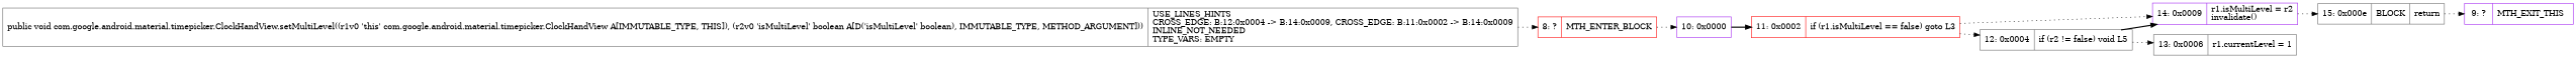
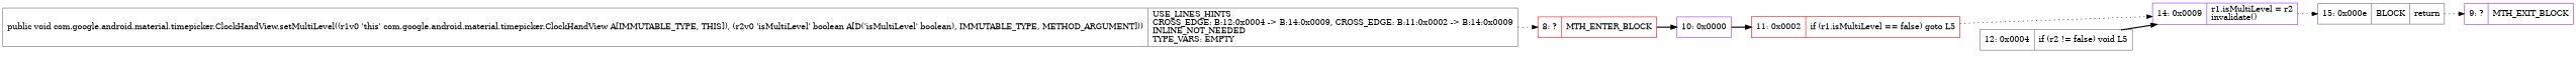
  digraph {
    rankdir=LR
    node [color=gray40 shape=record]
    edge [style=dotted]
    n1 [color=red label="{8\:\ ?|MTH_ENTER_BLOCK\l}"]
    n2 [color=purple label="{10\:\ 0x0000}"]
-   n3 [color=red label="{11\:\ 0x0002|if (r1.isMultiLevel == false) goto L3\l}"]
+   n3 [color=red label="{11\:\ 0x0002|if (r1.isMultiLevel == false) goto L5\l}"]
    n4 [label="{12\:\ 0x0004|if (r2 != false) void L5\l}"]
    n5 [color=purple label="{14\:\ 0x0009|r1.isMultiLevel = r2\linvalidate()\l}"]
-   n6 [label="{13\:\ 0x0006|r1.currentLevel = 1\l}"]
    n7 [label="{15\:\ 0x000e|BLOCK\l|return\l}"]
-   n8 [color=purple label="{9\:\ ?|MTH_EXIT_THIS\l}"]
+   n8 [color=purple label="{9\:\ ?|MTH_EXIT_BLOCK\l}"]
    n9 [label="{public void com.google.android.material.timepicker.ClockHandView.setMultiLevel((r1v0 'this' com.google.android.material.timepicker.ClockHandView A[IMMUTABLE_TYPE, THIS]), (r2v0 'isMultiLevel' boolean A[D('isMultiLevel' boolean), IMMUTABLE_TYPE, METHOD_ARGUMENT]))  | USE_LINES_HINTS\lCROSS_EDGE: B:12:0x0004 \-\> B:14:0x0009, CROSS_EDGE: B:11:0x0002 \-\> B:14:0x0009\lINLINE_NOT_NEEDED\lTYPE_VARS: EMPTY\l}"]
-   n1 -> n2
+   n1 -> n2 [style=bold]
    n2 -> n3 [style=bold]
-   n3 -> n4
    n3 -> n5
    n4 -> n5 [style=bold]
-   n4 -> n6
    n5 -> n7
    n7 -> n8
    n9 -> n1
  }
